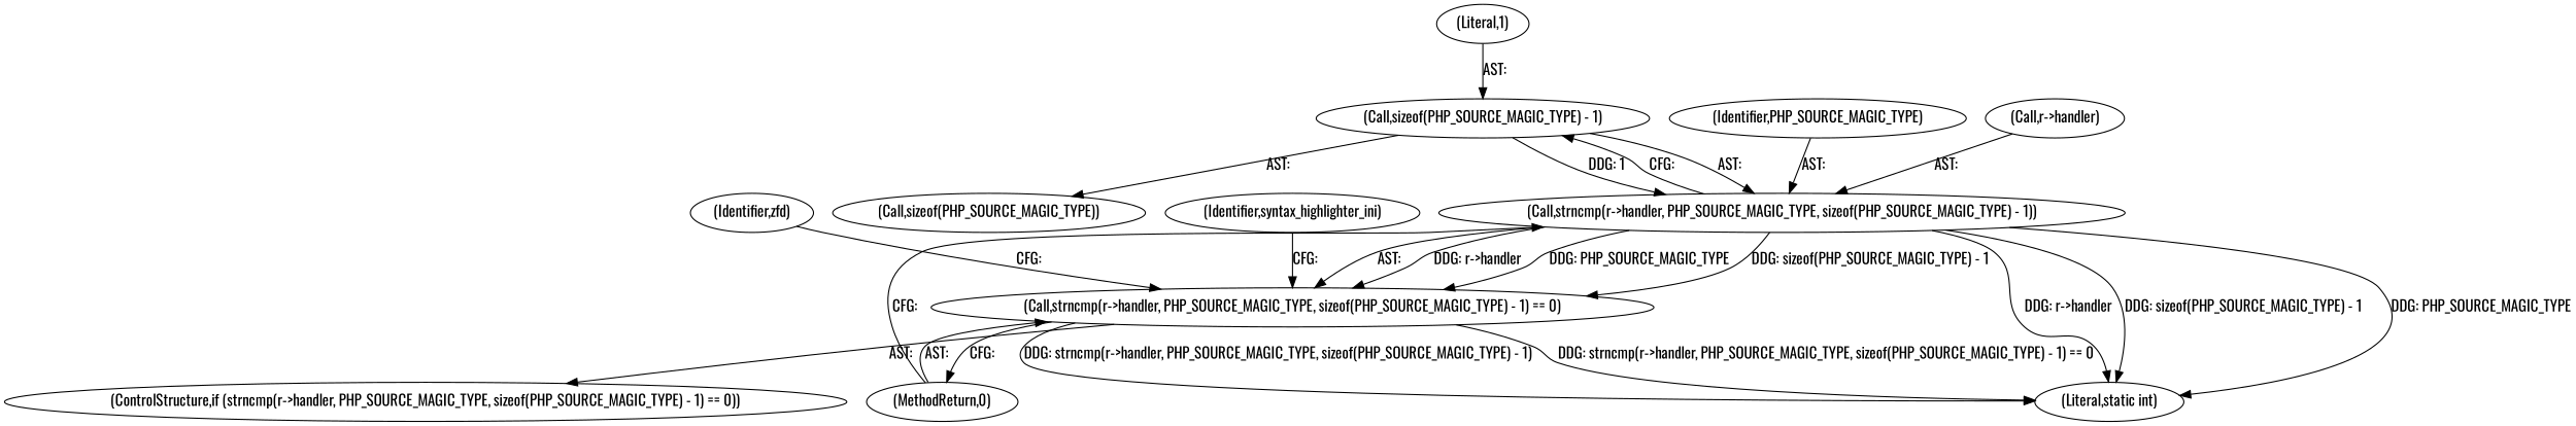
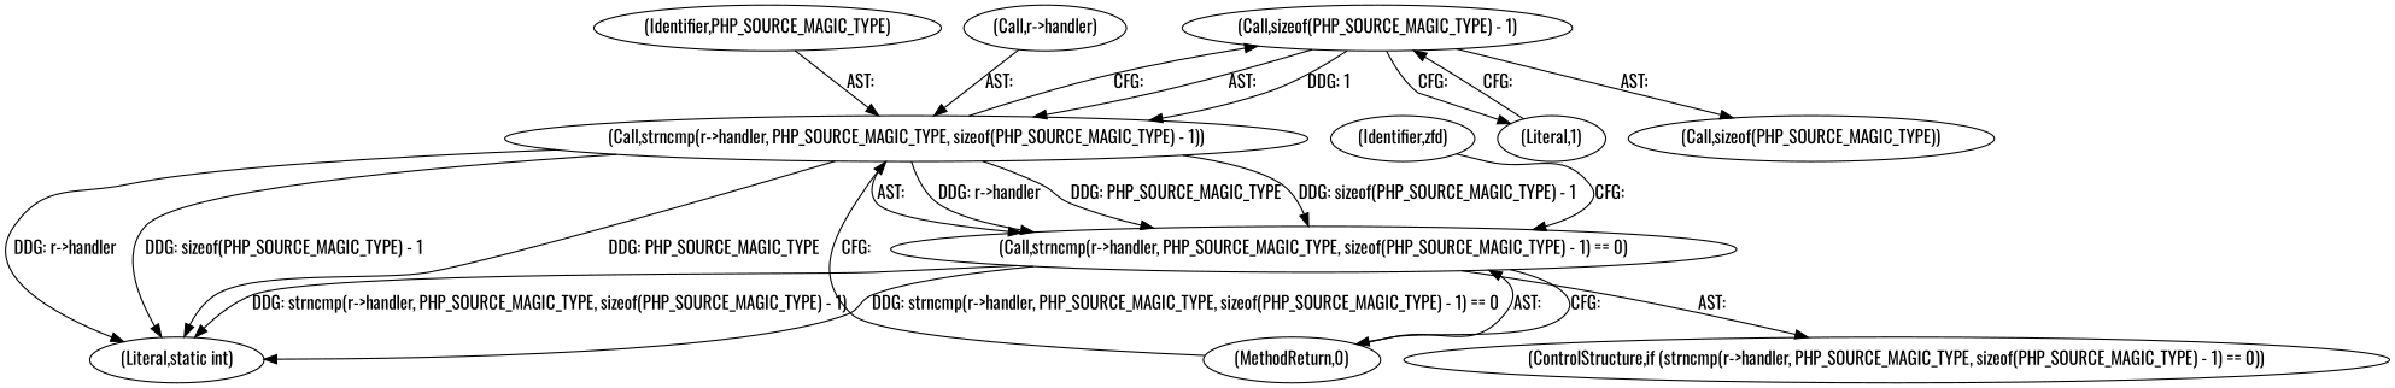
  digraph {
    fontname=Oswald
    node [fontname=Oswald]
    edge [fontname=Oswald]
    n1 [label="(Call,sizeof(PHP_SOURCE_MAGIC_TYPE) - 1)"]
    n2 [label="(Call,strncmp(r->handler, PHP_SOURCE_MAGIC_TYPE, sizeof(PHP_SOURCE_MAGIC_TYPE) - 1))"]
    n3 [label="(Literal,1)"]
    n4 [label="(Call,sizeof(PHP_SOURCE_MAGIC_TYPE))"]
    n5 [label="(Call,strncmp(r->handler, PHP_SOURCE_MAGIC_TYPE, sizeof(PHP_SOURCE_MAGIC_TYPE) - 1) == 0)"]
    n6 [label="(Literal,static int)"]
    n7 [label="(ControlStructure,if (strncmp(r->handler, PHP_SOURCE_MAGIC_TYPE, sizeof(PHP_SOURCE_MAGIC_TYPE) - 1) == 0))"]
    n8 [label="(MethodReturn,0)"]
    n9 [label="(Identifier,zfd)"]
    n10 [label="(Identifier,PHP_SOURCE_MAGIC_TYPE)"]
    n11 [label="(Call,r->handler)"]
-   n12 [label="(Identifier,syntax_highlighter_ini)"]
    n1 -> n2 [label="AST: "]
    n1 -> n2 [label="DDG: 1"]
+   n1 -> n3 [label="CFG: "]
    n1 -> n4 [label="AST: "]
    n2 -> n1 [label="CFG: "]
    n2 -> n5 [label="AST: "]
    n2 -> n5 [label="DDG: r->handler"]
    n2 -> n5 [label="DDG: PHP_SOURCE_MAGIC_TYPE"]
    n2 -> n5 [label="DDG: sizeof(PHP_SOURCE_MAGIC_TYPE) - 1"]
    n2 -> n6 [label="DDG: PHP_SOURCE_MAGIC_TYPE"]
    n2 -> n6 [label="DDG: r->handler"]
    n2 -> n6 [label="DDG: sizeof(PHP_SOURCE_MAGIC_TYPE) - 1"]
-   n3 -> n1 [label="AST: "]
+   n3 -> n1 [label="CFG: "]
    n5 -> n6 [label="DDG: strncmp(r->handler, PHP_SOURCE_MAGIC_TYPE, sizeof(PHP_SOURCE_MAGIC_TYPE) - 1)"]
    n5 -> n6 [label="DDG: strncmp(r->handler, PHP_SOURCE_MAGIC_TYPE, sizeof(PHP_SOURCE_MAGIC_TYPE) - 1) == 0"]
    n5 -> n7 [label="AST: "]
    n5 -> n8 [label="CFG: "]
    n8 -> n2 [label="CFG: "]
    n8 -> n5 [label="AST: "]
    n9 -> n5 [label="CFG: "]
    n10 -> n2 [label="AST: "]
    n11 -> n2 [label="AST: "]
-   n12 -> n5 [label="CFG: "]
  }
